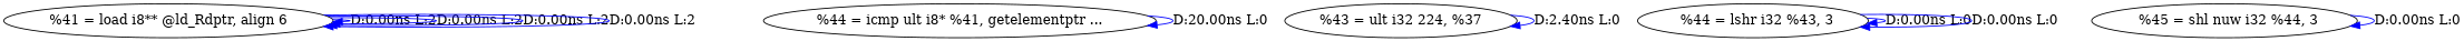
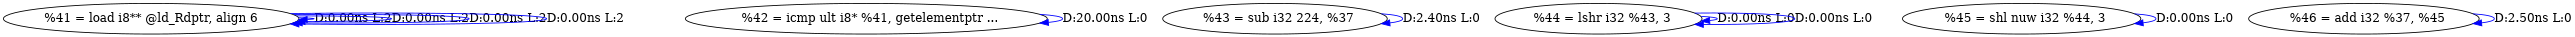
  digraph {
    edge [color=blue]
    n1 [label="%41 = load i8** @ld_Rdptr, align 6"]
-   n2 [label="%44 = icmp ult i8* %41, getelementptr ..."]
-   n3 [label="%43 = ult i32 224, %37"]
+   n2 [label="  %42 = icmp ult i8* %41, getelementptr ..."]
+   n3 [label="  %43 = sub i32 224, %37"]
    n4 [label="  %44 = lshr i32 %43, 3"]
    n5 [label="  %45 = shl nuw i32 %44, 3"]
+   n6 [label="  %46 = add i32 %37, %45"]
    n1 -> n1 [label="D:0.00ns L:2"]
    n1 -> n1 [label="D:0.00ns L:2"]
    n1 -> n1 [label="D:0.00ns L:2"]
    n1 -> n1 [label="D:0.00ns L:2"]
    n2 -> n2 [label="D:20.00ns L:0"]
    n3 -> n3 [label="D:2.40ns L:0"]
    n4 -> n4 [label="D:0.00ns L:0"]
    n4 -> n4 [label="D:0.00ns L:0"]
    n5 -> n5 [label="D:0.00ns L:0"]
+   n6 -> n6 [label="D:2.50ns L:0"]
  }
